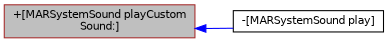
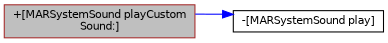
  digraph {
    rankdir=LR
    node [fontname=Helvetica fontsize=10 shape=record style=filled]
    n1 [color=brown fillcolor=grey75 fontcolor=black height=0.2 label="+[MARSystemSound playCustom\lSound:]" width=0.4]
    n2 [color=black fillcolor=white height=0.2 label="-[MARSystemSound play]" width=0.4]
-   n1 -> n2 [color=blue dir=back fontname=Helvetica fontsize=10 labelfontname=Helvetica labelfontsize=10 style=solid]
+   n2 -> n1 [color=blue dir=back fontname=Helvetica fontsize=10 labelfontname=Helvetica labelfontsize=10 style=solid]
  }
